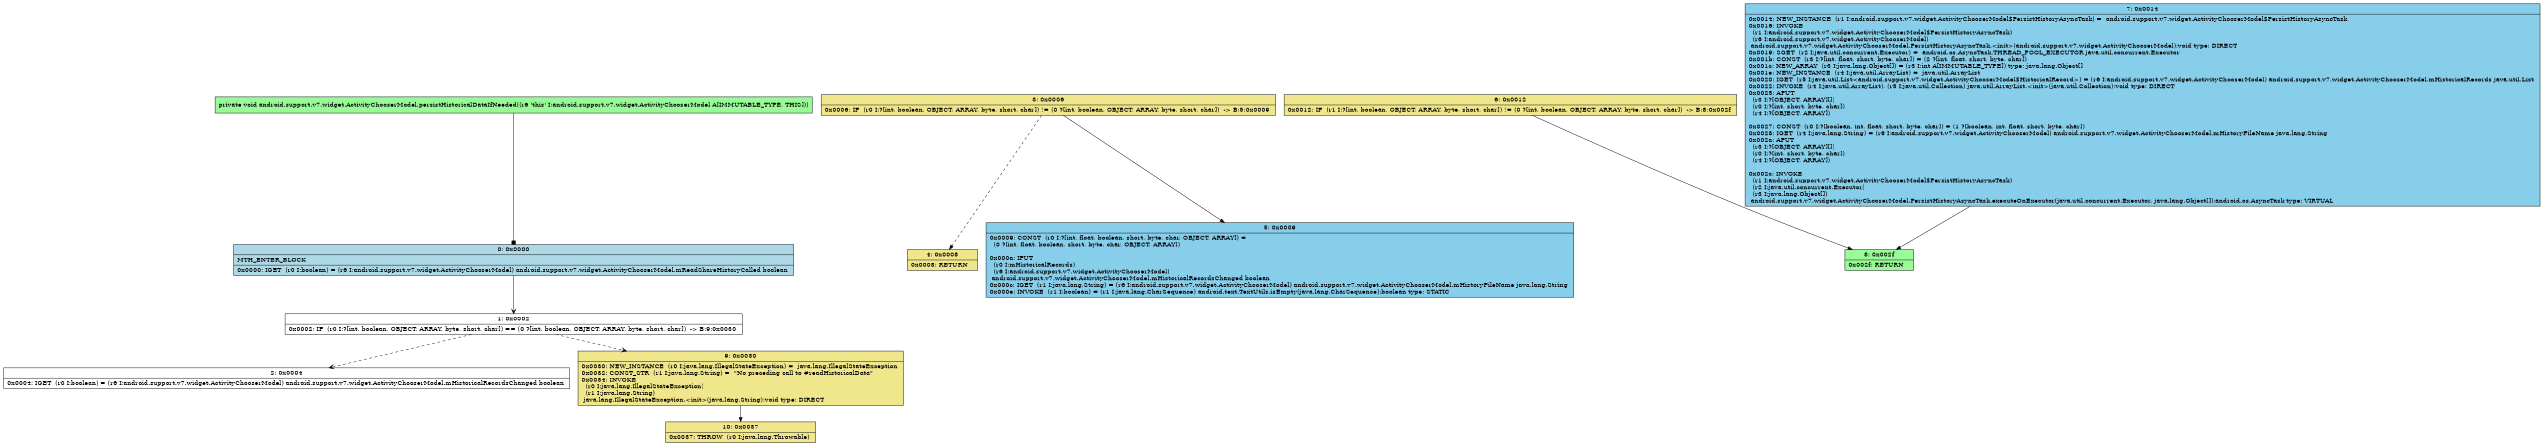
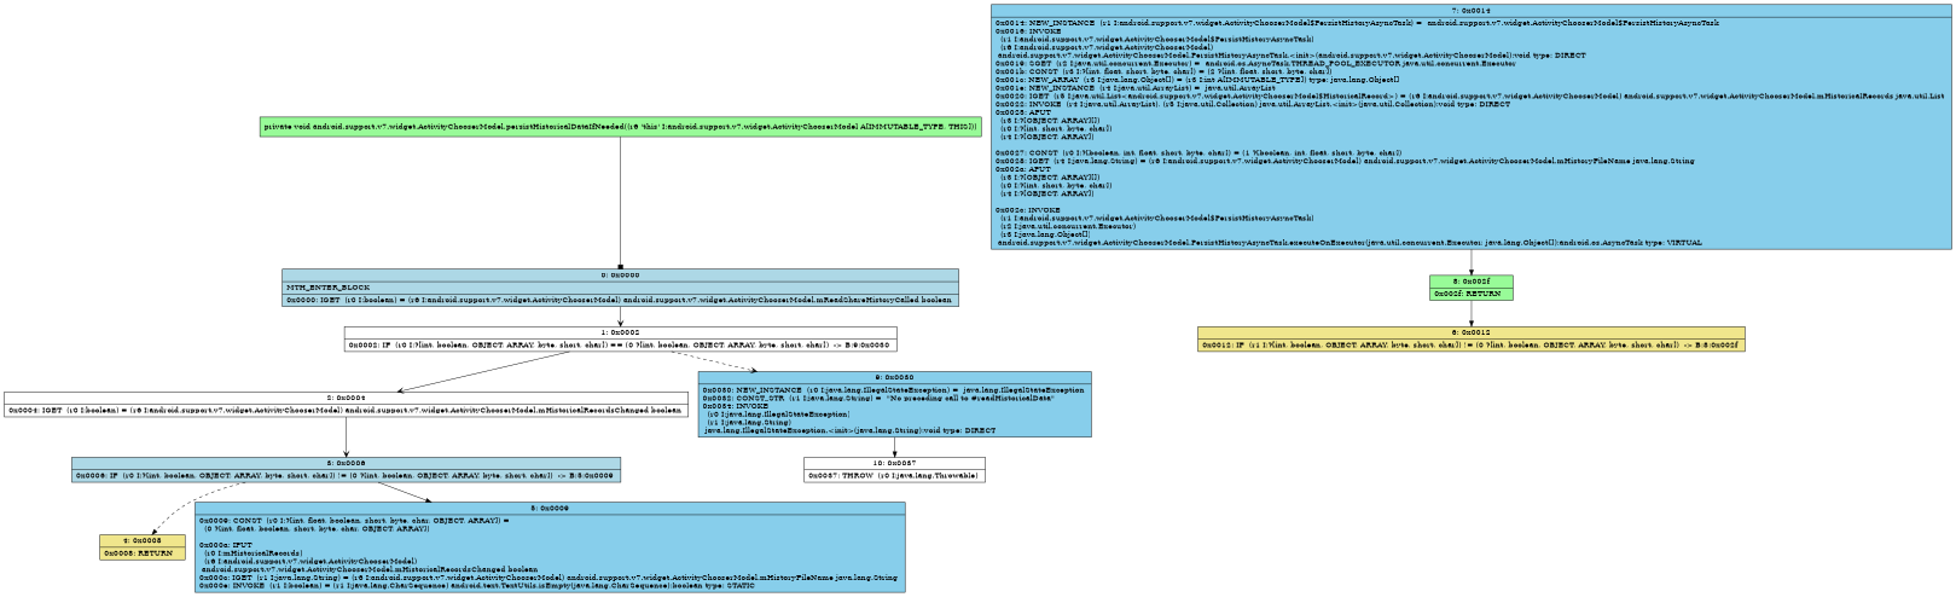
  digraph {
    node [fillcolor=white shape=record style=filled]
    edge [arrowhead=normal]
    n1 [fillcolor=lightblue label="{0\:\ 0x0000|MTH_ENTER_BLOCK\l|0x0000: IGET  (r0 I:boolean) = (r6 I:android.support.v7.widget.ActivityChooserModel) android.support.v7.widget.ActivityChooserModel.mReadShareHistoryCalled boolean \l}"]
    n2 [label="{1\:\ 0x0002|0x0002: IF  (r0 I:?[int, boolean, OBJECT, ARRAY, byte, short, char]) == (0 ?[int, boolean, OBJECT, ARRAY, byte, short, char])  \-\> B:9:0x0030 \l}"]
    n3 [label="{2\:\ 0x0004|0x0004: IGET  (r0 I:boolean) = (r6 I:android.support.v7.widget.ActivityChooserModel) android.support.v7.widget.ActivityChooserModel.mHistoricalRecordsChanged boolean \l}"]
-   n4 [fillcolor=khaki label="{9\:\ 0x0030|0x0030: NEW_INSTANCE  (r0 I:java.lang.IllegalStateException) =  java.lang.IllegalStateException \l0x0032: CONST_STR  (r1 I:java.lang.String) =  \"No preceding call to #readHistoricalData\" \l0x0034: INVOKE  \l  (r0 I:java.lang.IllegalStateException)\l  (r1 I:java.lang.String)\l java.lang.IllegalStateException.\<init\>(java.lang.String):void type: DIRECT \l}"]
-   n5 [fillcolor=khaki label="{3\:\ 0x0006|0x0006: IF  (r0 I:?[int, boolean, OBJECT, ARRAY, byte, short, char]) != (0 ?[int, boolean, OBJECT, ARRAY, byte, short, char])  \-\> B:5:0x0009 \l}"]
-   n6 [fillcolor=khaki label="{10\:\ 0x0037|0x0037: THROW  (r0 I:java.lang.Throwable) \l}"]
+   n4 [fillcolor=skyblue label="{9\:\ 0x0030|0x0030: NEW_INSTANCE  (r0 I:java.lang.IllegalStateException) =  java.lang.IllegalStateException \l0x0032: CONST_STR  (r1 I:java.lang.String) =  \"No preceding call to #readHistoricalData\" \l0x0034: INVOKE  \l  (r0 I:java.lang.IllegalStateException)\l  (r1 I:java.lang.String)\l java.lang.IllegalStateException.\<init\>(java.lang.String):void type: DIRECT \l}"]
+   n5 [fillcolor=lightblue label="{3\:\ 0x0006|0x0006: IF  (r0 I:?[int, boolean, OBJECT, ARRAY, byte, short, char]) != (0 ?[int, boolean, OBJECT, ARRAY, byte, short, char])  \-\> B:5:0x0009 \l}"]
+   n6 [label="{10\:\ 0x0037|0x0037: THROW  (r0 I:java.lang.Throwable) \l}"]
    n7 [fillcolor=khaki label="{4\:\ 0x0008|0x0008: RETURN   \l}"]
    n8 [fillcolor=skyblue label="{5\:\ 0x0009|0x0009: CONST  (r0 I:?[int, float, boolean, short, byte, char, OBJECT, ARRAY]) = \l  (0 ?[int, float, boolean, short, byte, char, OBJECT, ARRAY])\l \l0x000a: IPUT  \l  (r0 I:mHistoricalRecords)\l  (r6 I:android.support.v7.widget.ActivityChooserModel)\l android.support.v7.widget.ActivityChooserModel.mHistoricalRecordsChanged boolean \l0x000c: IGET  (r1 I:java.lang.String) = (r6 I:android.support.v7.widget.ActivityChooserModel) android.support.v7.widget.ActivityChooserModel.mHistoryFileName java.lang.String \l0x000e: INVOKE  (r1 I:boolean) = (r1 I:java.lang.CharSequence) android.text.TextUtils.isEmpty(java.lang.CharSequence):boolean type: STATIC \l}"]
    n9 [fillcolor=khaki label="{6\:\ 0x0012|0x0012: IF  (r1 I:?[int, boolean, OBJECT, ARRAY, byte, short, char]) != (0 ?[int, boolean, OBJECT, ARRAY, byte, short, char])  \-\> B:8:0x002f \l}"]
    n10 [fillcolor=palegreen label="{8\:\ 0x002f|0x002f: RETURN   \l}"]
    n11 [fillcolor=skyblue label="{7\:\ 0x0014|0x0014: NEW_INSTANCE  (r1 I:android.support.v7.widget.ActivityChooserModel$PersistHistoryAsyncTask) =  android.support.v7.widget.ActivityChooserModel$PersistHistoryAsyncTask \l0x0016: INVOKE  \l  (r1 I:android.support.v7.widget.ActivityChooserModel$PersistHistoryAsyncTask)\l  (r6 I:android.support.v7.widget.ActivityChooserModel)\l android.support.v7.widget.ActivityChooserModel.PersistHistoryAsyncTask.\<init\>(android.support.v7.widget.ActivityChooserModel):void type: DIRECT \l0x0019: SGET  (r2 I:java.util.concurrent.Executor) =  android.os.AsyncTask.THREAD_POOL_EXECUTOR java.util.concurrent.Executor \l0x001b: CONST  (r3 I:?[int, float, short, byte, char]) = (2 ?[int, float, short, byte, char]) \l0x001c: NEW_ARRAY  (r3 I:java.lang.Object[]) = (r3 I:int A[IMMUTABLE_TYPE]) type: java.lang.Object[] \l0x001e: NEW_INSTANCE  (r4 I:java.util.ArrayList) =  java.util.ArrayList \l0x0020: IGET  (r5 I:java.util.List\<android.support.v7.widget.ActivityChooserModel$HistoricalRecord\>) = (r6 I:android.support.v7.widget.ActivityChooserModel) android.support.v7.widget.ActivityChooserModel.mHistoricalRecords java.util.List \l0x0022: INVOKE  (r4 I:java.util.ArrayList), (r5 I:java.util.Collection) java.util.ArrayList.\<init\>(java.util.Collection):void type: DIRECT \l0x0025: APUT  \l  (r3 I:?[OBJECT, ARRAY][])\l  (r0 I:?[int, short, byte, char])\l  (r4 I:?[OBJECT, ARRAY])\l \l0x0027: CONST  (r0 I:?[boolean, int, float, short, byte, char]) = (1 ?[boolean, int, float, short, byte, char]) \l0x0028: IGET  (r4 I:java.lang.String) = (r6 I:android.support.v7.widget.ActivityChooserModel) android.support.v7.widget.ActivityChooserModel.mHistoryFileName java.lang.String \l0x002a: APUT  \l  (r3 I:?[OBJECT, ARRAY][])\l  (r0 I:?[int, short, byte, char])\l  (r4 I:?[OBJECT, ARRAY])\l \l0x002c: INVOKE  \l  (r1 I:android.support.v7.widget.ActivityChooserModel$PersistHistoryAsyncTask)\l  (r2 I:java.util.concurrent.Executor)\l  (r3 I:java.lang.Object[])\l android.support.v7.widget.ActivityChooserModel.PersistHistoryAsyncTask.executeOnExecutor(java.util.concurrent.Executor, java.lang.Object[]):android.os.AsyncTask type: VIRTUAL \l}"]
    n12 [fillcolor=palegreen label="{private void android.support.v7.widget.ActivityChooserModel.persistHistoricalDataIfNeeded((r6 'this' I:android.support.v7.widget.ActivityChooserModel A[IMMUTABLE_TYPE, THIS])) }"]
    n1 -> n2 [arrowhead=vee]
-   n2 -> n3 [arrowhead=vee style=dashed]
+   n2 -> n3 [arrowhead=vee style=solid]
    n2 -> n4 [arrowhead=vee style=dashed]
+   n3 -> n5 [arrowhead=vee]
    n4 -> n6
    n5 -> n7 [style=dashed]
    n5 -> n8
-   n9 -> n10
+   n10 -> n9
    n11 -> n10
    n12 -> n1 [arrowhead=box]
  }
